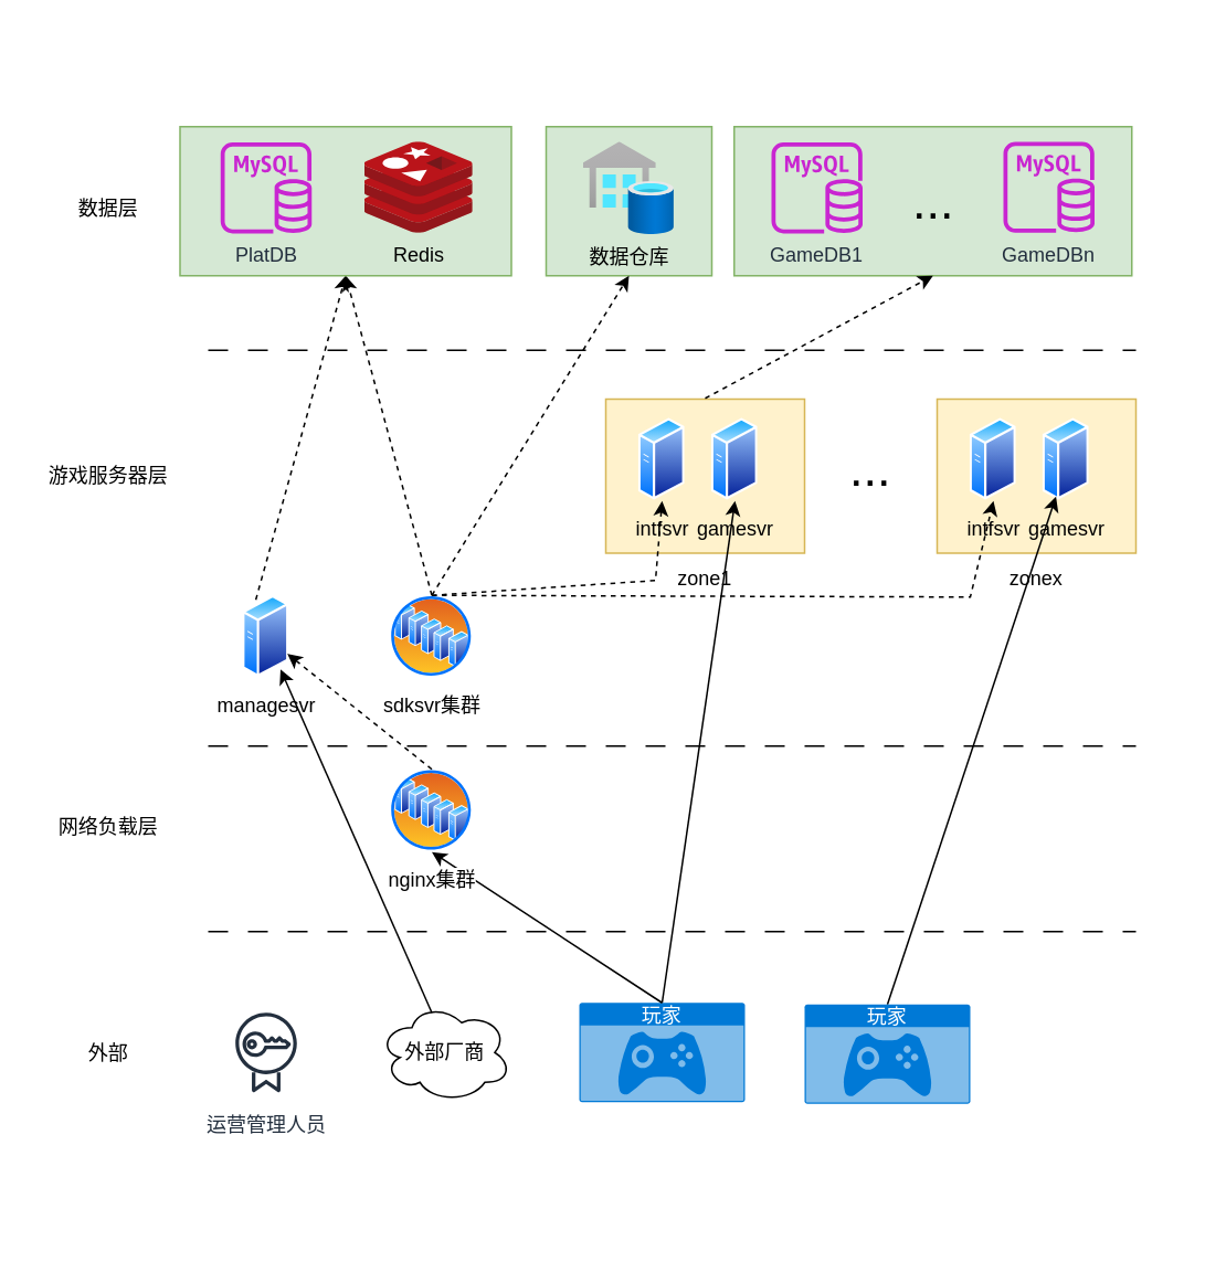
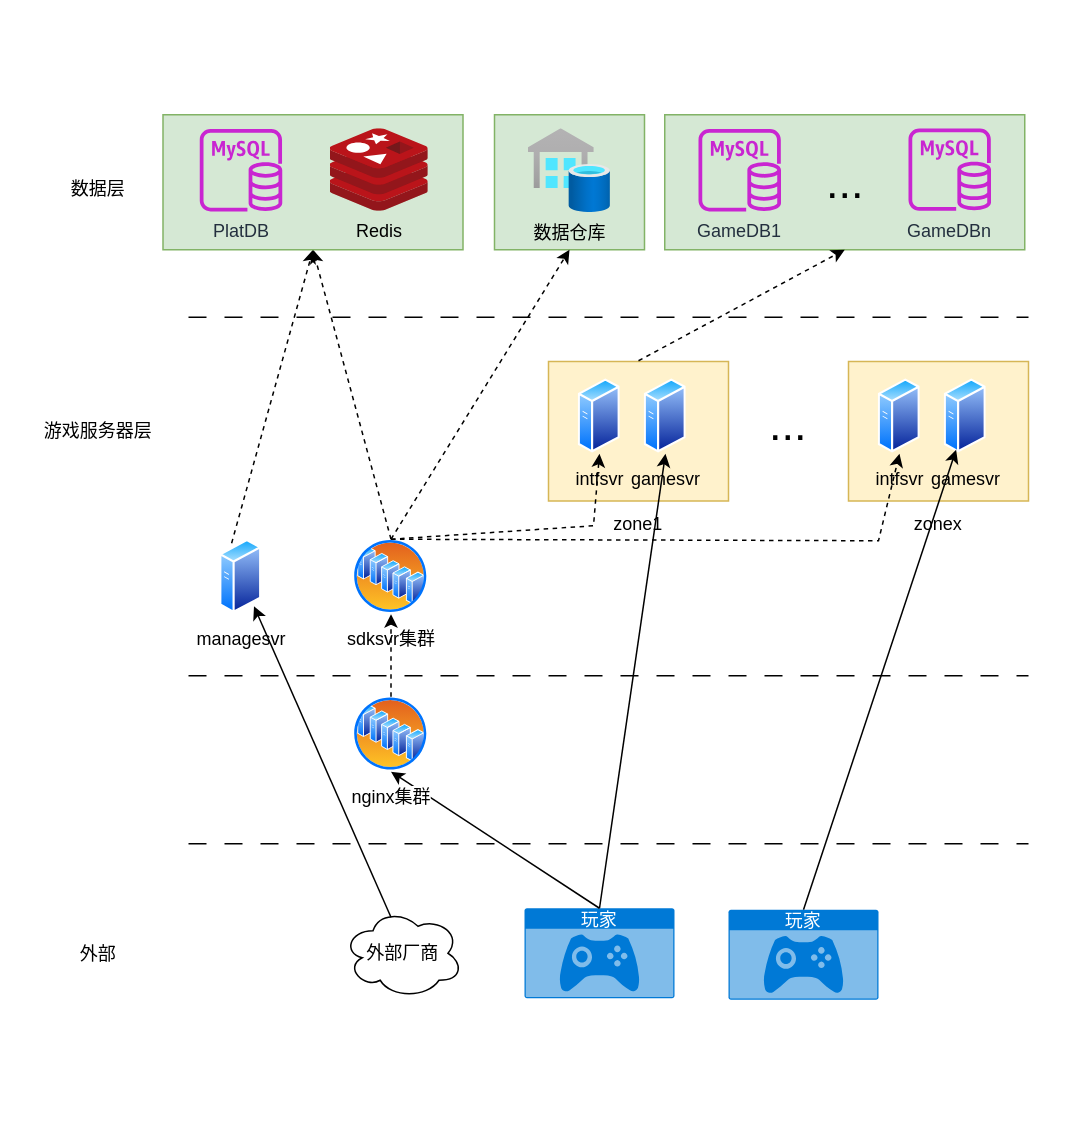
  <mxCell id="0" />
  <mxCell id="1" parent="0" />
  <mxCell id="2" value="" style="rounded=0;whiteSpace=wrap;html=1;fillColor=#fff2cc;strokeColor=#d6b656;" vertex="1" parent="1"><mxGeometry x="365" y="240.5" width="120" height="93" as="geometry" /></mxCell>
  <mxCell id="3" value="" style="rounded=0;whiteSpace=wrap;html=1;fillColor=#d5e8d4;strokeColor=#82b366;container=0;" vertex="1" parent="1"><mxGeometry x="329" y="76" width="100" height="90" as="geometry" /></mxCell>
  <mxCell id="4" value="玩家" style="html=1;whiteSpace=wrap;strokeColor=none;fillColor=#0079D6;labelPosition=center;verticalLabelPosition=middle;verticalAlign=top;align=center;fontSize=12;outlineConnect=0;spacingTop=-6;fontColor=#FFFFFF;sketch=0;shape=mxgraph.sitemap.game;" vertex="1" parent="1"><mxGeometry x="349" y="605" width="100" height="60" as="geometry" /></mxCell>
  <mxCell id="5" value="managesvr" style="image;aspect=fixed;perimeter=ellipsePerimeter;html=1;align=center;shadow=0;dashed=0;spacingTop=3;image=img/lib/active_directory/generic_server.svg;" vertex="1" parent="1"><mxGeometry x="146" y="359" width="28.0" height="50" as="geometry" /></mxCell>
  <mxCell id="6" value="&lt;div&gt;sdksvr集群&lt;/div&gt;" style="image;aspect=fixed;perimeter=ellipsePerimeter;html=1;align=center;shadow=0;dashed=0;spacingTop=3;image=img/lib/active_directory/server_farm.svg;imageBackground=none;" vertex="1" parent="1"><mxGeometry x="235" y="359" width="50" height="50" as="geometry" /></mxCell>
  <mxCell id="7" value="" style="endArrow=classic;html=1;rounded=0;exitX=0.25;exitY=0;exitDx=0;exitDy=0;dashed=1;entryX=0.5;entryY=1;entryDx=0;entryDy=0;" edge="1" parent="1" source="5" target="13"><mxGeometry width="50" height="50" relative="1" as="geometry"><mxPoint x="385" y="390" as="sourcePoint" /><mxPoint x="485" y="80" as="targetPoint" /></mxGeometry></mxCell>
  <mxCell id="8" value="" style="endArrow=classic;html=1;rounded=0;exitX=0.5;exitY=0;exitDx=0;exitDy=0;exitPerimeter=0;entryX=0.5;entryY=1;entryDx=0;entryDy=0;" edge="1" parent="1" source="4" target="17"><mxGeometry width="50" height="50" relative="1" as="geometry"><mxPoint x="385" y="446" as="sourcePoint" /><mxPoint x="435" y="396" as="targetPoint" /></mxGeometry></mxCell>
  <mxCell id="9" value="" style="endArrow=classic;html=1;rounded=0;exitX=0.5;exitY=0;exitDx=0;exitDy=0;entryX=0.5;entryY=1;entryDx=0;entryDy=0;dashed=1;" edge="1" parent="1" source="6" target="13"><mxGeometry width="50" height="50" relative="1" as="geometry"><mxPoint x="385" y="390" as="sourcePoint" /><mxPoint x="435" y="340" as="targetPoint" /></mxGeometry></mxCell>
- <mxCell id="10" value="运营管理人员" style="sketch=0;outlineConnect=0;fontColor=#232F3E;gradientColor=none;strokeColor=#232F3E;fillColor=#ffffff;dashed=0;verticalLabelPosition=bottom;verticalAlign=top;align=center;html=1;fontSize=12;fontStyle=0;aspect=fixed;shape=mxgraph.aws4.resourceIcon;resIcon=mxgraph.aws4.certificate_manager;" vertex="1" parent="1"><mxGeometry x="130" y="605" width="60" height="60" as="geometry" /></mxCell>
  <mxCell id="11" value="" style="endArrow=classic;html=1;rounded=0;exitX=0.5;exitY=0;exitDx=0;exitDy=0;exitPerimeter=0;entryX=0.5;entryY=1;entryDx=0;entryDy=0;" edge="1" parent="1" source="4" target="32"><mxGeometry width="50" height="50" relative="1" as="geometry"><mxPoint x="385" y="390" as="sourcePoint" /><mxPoint x="470" y="458" as="targetPoint" /></mxGeometry></mxCell>
  <mxCell id="12" value="" style="endArrow=none;html=1;rounded=0;dashed=1;dashPattern=12 12;" edge="1" parent="1"><mxGeometry width="50" height="50" relative="1" as="geometry"><mxPoint x="125" y="562" as="sourcePoint" /><mxPoint x="685" y="562" as="targetPoint" /></mxGeometry></mxCell>
  <mxCell id="13" value="" style="rounded=0;whiteSpace=wrap;html=1;fillColor=#d5e8d4;strokeColor=#82b366;container=0;" vertex="1" parent="1"><mxGeometry x="108" y="76" width="200" height="90" as="geometry" /></mxCell>
  <mxCell id="14" value="Redis" style="image;sketch=0;aspect=fixed;html=1;points=[];align=center;fontSize=12;image=img/lib/mscae/Cache_Redis_Product.svg;container=0;labelBackgroundColor=none;" vertex="1" parent="1"><mxGeometry x="219.52" y="85.493" width="65.48" height="55" as="geometry" /></mxCell>
  <mxCell id="15" value="PlatDB" style="sketch=0;outlineConnect=0;fontColor=#232F3E;gradientColor=none;fillColor=#C925D1;strokeColor=none;dashed=0;verticalLabelPosition=bottom;verticalAlign=top;align=center;html=1;fontSize=12;fontStyle=0;aspect=fixed;pointerEvents=1;shape=mxgraph.aws4.rds_mysql_instance;container=0;" vertex="1" parent="1"><mxGeometry x="132.495" y="85.498" width="55" height="55" as="geometry" /></mxCell>
  <mxCell id="16" value="数据仓库" style="image;aspect=fixed;html=1;points=[];align=center;fontSize=12;image=img/lib/azure2/databases/SQL_Data_Warehouses.svg;container=0;labelBackgroundColor=none;" vertex="1" parent="1"><mxGeometry x="351.503" y="85.497" width="55" height="55.85" as="geometry" /></mxCell>
  <mxCell id="17" value="nginx集群" style="image;aspect=fixed;perimeter=ellipsePerimeter;html=1;align=center;shadow=0;dashed=0;spacingTop=3;image=img/lib/active_directory/server_farm.svg;" vertex="1" parent="1"><mxGeometry x="235" y="464" width="50" height="50" as="geometry" /></mxCell>
- <mxCell id="18" value="" style="endArrow=classic;html=1;rounded=0;exitX=0.5;exitY=0;exitDx=0;exitDy=0;dashed=1;" edge="1" parent="1" source="17" target="5"><mxGeometry width="50" height="50" relative="1" as="geometry"><mxPoint x="385" y="390" as="sourcePoint" /><mxPoint x="435" y="340" as="targetPoint" /></mxGeometry></mxCell>
+ <mxCell id="18" value="" style="endArrow=classic;html=1;rounded=0;exitX=0.5;exitY=0;exitDx=0;exitDy=0;entryX=0.5;entryY=1;entryDx=0;entryDy=0;dashed=1;" edge="1" parent="1" source="17" target="6"><mxGeometry width="50" height="50" relative="1" as="geometry"><mxPoint x="385" y="390" as="sourcePoint" /><mxPoint x="435" y="340" as="targetPoint" /></mxGeometry></mxCell>
  <mxCell id="19" value="外部厂商" style="ellipse;shape=cloud;whiteSpace=wrap;html=1;" vertex="1" parent="1"><mxGeometry x="228" y="605" width="80" height="60" as="geometry" /></mxCell>
  <mxCell id="20" value="" style="endArrow=classic;html=1;rounded=0;exitX=0.4;exitY=0.1;exitDx=0;exitDy=0;exitPerimeter=0;" edge="1" parent="1" source="19" target="5"><mxGeometry width="50" height="50" relative="1" as="geometry"><mxPoint x="385" y="446" as="sourcePoint" /><mxPoint x="435" y="396" as="targetPoint" /></mxGeometry></mxCell>
  <mxCell id="21" value="" style="endArrow=none;html=1;rounded=0;dashed=1;dashPattern=12 12;" edge="1" parent="1"><mxGeometry width="50" height="50" relative="1" as="geometry"><mxPoint x="125" y="450" as="sourcePoint" /><mxPoint x="685" y="450" as="targetPoint" /></mxGeometry></mxCell>
  <mxCell id="22" value="" style="endArrow=none;html=1;rounded=0;dashed=1;dashPattern=12 12;" edge="1" parent="1"><mxGeometry width="50" height="50" relative="1" as="geometry"><mxPoint x="125" y="211" as="sourcePoint" /><mxPoint x="685" y="211" as="targetPoint" /></mxGeometry></mxCell>
  <mxCell id="23" value="数据层" style="text;strokeColor=none;align=center;fillColor=none;html=1;verticalAlign=middle;whiteSpace=wrap;rounded=0;" vertex="1" parent="1"><mxGeometry x="35" y="110.93" width="60" height="30" as="geometry" /></mxCell>
  <mxCell id="24" value="游戏服务器层" style="text;strokeColor=none;align=center;fillColor=none;html=1;verticalAlign=middle;whiteSpace=wrap;rounded=0;" vertex="1" parent="1"><mxGeometry x="20" y="272" width="90" height="30" as="geometry" /></mxCell>
- <mxCell id="25" value="网络负载层" style="text;strokeColor=none;align=center;fillColor=none;html=1;verticalAlign=middle;whiteSpace=wrap;rounded=0;" vertex="1" parent="1"><mxGeometry x="20" y="484" width="90" height="30" as="geometry" /></mxCell>
  <mxCell id="26" value="外部" style="text;strokeColor=none;align=center;fillColor=none;html=1;verticalAlign=middle;whiteSpace=wrap;rounded=0;" vertex="1" parent="1"><mxGeometry x="20" y="621" width="90" height="30" as="geometry" /></mxCell>
  <mxCell id="27" value="" style="rounded=0;whiteSpace=wrap;html=1;opacity=0;" vertex="1" parent="1"><mxGeometry x="20" y="704" width="685" height="36" as="geometry" /></mxCell>
  <mxCell id="28" value="" style="rounded=0;whiteSpace=wrap;html=1;opacity=0;" vertex="1" parent="1"><mxGeometry x="20" y="20" width="685" height="36" as="geometry" /></mxCell>
  <mxCell id="29" value="&lt;font style=&quot;font-size: 30px;&quot;&gt;...&lt;/font&gt;" style="rounded=0;whiteSpace=wrap;html=1;fillColor=#d5e8d4;strokeColor=#82b366;container=0;" vertex="1" parent="1"><mxGeometry x="442.5" y="76.01" width="240" height="90" as="geometry" /></mxCell>
  <mxCell id="30" value="GameDB1" style="sketch=0;outlineConnect=0;fontColor=#232F3E;gradientColor=none;fillColor=#C925D1;strokeColor=none;dashed=0;verticalLabelPosition=bottom;verticalAlign=top;align=center;html=1;fontSize=12;fontStyle=0;aspect=fixed;pointerEvents=1;shape=mxgraph.aws4.rds_mysql_instance;container=0;" vertex="1" parent="1"><mxGeometry x="464.995" y="85.498" width="55" height="55" as="geometry" /></mxCell>
  <mxCell id="31" value="GameDBn" style="sketch=0;outlineConnect=0;fontColor=#232F3E;gradientColor=none;fillColor=#C925D1;strokeColor=none;dashed=0;verticalLabelPosition=bottom;verticalAlign=top;align=center;html=1;fontSize=12;fontStyle=0;aspect=fixed;pointerEvents=1;shape=mxgraph.aws4.rds_mysql_instance;container=0;" vertex="1" parent="1"><mxGeometry x="604.995" y="85.078" width="55" height="55" as="geometry" /></mxCell>
  <mxCell id="32" value="gamesvr" style="image;aspect=fixed;perimeter=ellipsePerimeter;html=1;align=center;shadow=0;dashed=0;spacingTop=3;image=img/lib/active_directory/generic_server.svg;labelBackgroundColor=none;" vertex="1" parent="1"><mxGeometry x="429" y="252" width="28.0" height="50" as="geometry" /></mxCell>
  <mxCell id="33" value="intfsvr" style="image;aspect=fixed;perimeter=ellipsePerimeter;html=1;align=center;shadow=0;dashed=0;spacingTop=3;image=img/lib/active_directory/generic_server.svg;labelBackgroundColor=none;" vertex="1" parent="1"><mxGeometry x="385" y="252" width="28.0" height="50" as="geometry" /></mxCell>
  <mxCell id="34" value="" style="endArrow=classic;html=1;rounded=0;exitX=0.5;exitY=0;exitDx=0;exitDy=0;entryX=0.5;entryY=1;entryDx=0;entryDy=0;dashed=1;" edge="1" parent="1" source="6" target="33"><mxGeometry width="50" height="50" relative="1" as="geometry"><mxPoint x="270" y="312" as="sourcePoint" /><mxPoint x="218" y="176" as="targetPoint" /><Array as="points"><mxPoint x="395" y="350" /></Array></mxGeometry></mxCell>
  <mxCell id="35" value="" style="endArrow=classic;html=1;rounded=0;entryX=0.5;entryY=1;entryDx=0;entryDy=0;dashed=1;exitX=0.5;exitY=0;exitDx=0;exitDy=0;" edge="1" parent="1" source="6" target="3"><mxGeometry width="50" height="50" relative="1" as="geometry"><mxPoint x="265" y="300" as="sourcePoint" /><mxPoint x="218" y="176" as="targetPoint" /></mxGeometry></mxCell>
  <mxCell id="36" value="" style="endArrow=classic;html=1;rounded=0;entryX=0.5;entryY=1;entryDx=0;entryDy=0;dashed=1;" edge="1" parent="1" target="29"><mxGeometry width="50" height="50" relative="1" as="geometry"><mxPoint x="425" y="240" as="sourcePoint" /><mxPoint x="395" y="287" as="targetPoint" /></mxGeometry></mxCell>
  <mxCell id="37" value="" style="rounded=0;whiteSpace=wrap;html=1;fillColor=#fff2cc;strokeColor=#d6b656;" vertex="1" parent="1"><mxGeometry x="565" y="240.5" width="120" height="93" as="geometry" /></mxCell>
  <mxCell id="38" value="gamesvr" style="image;aspect=fixed;perimeter=ellipsePerimeter;html=1;align=center;shadow=0;dashed=0;spacingTop=3;image=img/lib/active_directory/generic_server.svg;labelBackgroundColor=none;" vertex="1" parent="1"><mxGeometry x="629" y="252" width="28.0" height="50" as="geometry" /></mxCell>
  <mxCell id="39" value="intfsvr" style="image;aspect=fixed;perimeter=ellipsePerimeter;html=1;align=center;shadow=0;dashed=0;spacingTop=3;image=img/lib/active_directory/generic_server.svg;labelBackgroundColor=none;" vertex="1" parent="1"><mxGeometry x="585" y="252" width="28.0" height="50" as="geometry" /></mxCell>
  <mxCell id="40" value="..." style="text;strokeColor=none;align=center;fillColor=none;html=1;verticalAlign=middle;whiteSpace=wrap;rounded=0;fontSize=30;" vertex="1" parent="1"><mxGeometry x="495" y="267" width="60" height="30" as="geometry" /></mxCell>
  <mxCell id="41" value="zone1" style="text;strokeColor=none;align=center;fillColor=none;html=1;verticalAlign=middle;whiteSpace=wrap;rounded=0;" vertex="1" parent="1"><mxGeometry x="395" y="333.5" width="60" height="30" as="geometry" /></mxCell>
  <mxCell id="42" value="zonex" style="text;strokeColor=none;align=center;fillColor=none;html=1;verticalAlign=middle;whiteSpace=wrap;rounded=0;" vertex="1" parent="1"><mxGeometry x="595" y="333.5" width="60" height="30" as="geometry" /></mxCell>
  <mxCell id="43" value="" style="endArrow=classic;html=1;rounded=0;exitX=0.5;exitY=0;exitDx=0;exitDy=0;entryX=0.5;entryY=1;entryDx=0;entryDy=0;dashed=1;" edge="1" parent="1" source="6" target="39"><mxGeometry width="50" height="50" relative="1" as="geometry"><mxPoint x="270" y="312" as="sourcePoint" /><mxPoint x="395" y="287" as="targetPoint" /><Array as="points"><mxPoint x="585" y="360" /></Array></mxGeometry></mxCell>
  <mxCell id="44" value="" style="endArrow=classic;html=1;rounded=0;entryX=0.25;entryY=1;entryDx=0;entryDy=0;exitX=0.5;exitY=0;exitDx=0;exitDy=0;exitPerimeter=0;" edge="1" parent="1" source="45" target="38"><mxGeometry width="50" height="50" relative="1" as="geometry"><mxPoint x="575" y="610" as="sourcePoint" /><mxPoint x="453" y="312" as="targetPoint" /></mxGeometry></mxCell>
  <mxCell id="45" value="玩家" style="html=1;whiteSpace=wrap;strokeColor=none;fillColor=#0079D6;labelPosition=center;verticalLabelPosition=middle;verticalAlign=top;align=center;fontSize=12;outlineConnect=0;spacingTop=-6;fontColor=#FFFFFF;sketch=0;shape=mxgraph.sitemap.game;" vertex="1" parent="1"><mxGeometry x="485" y="606" width="100" height="60" as="geometry" /></mxCell>
